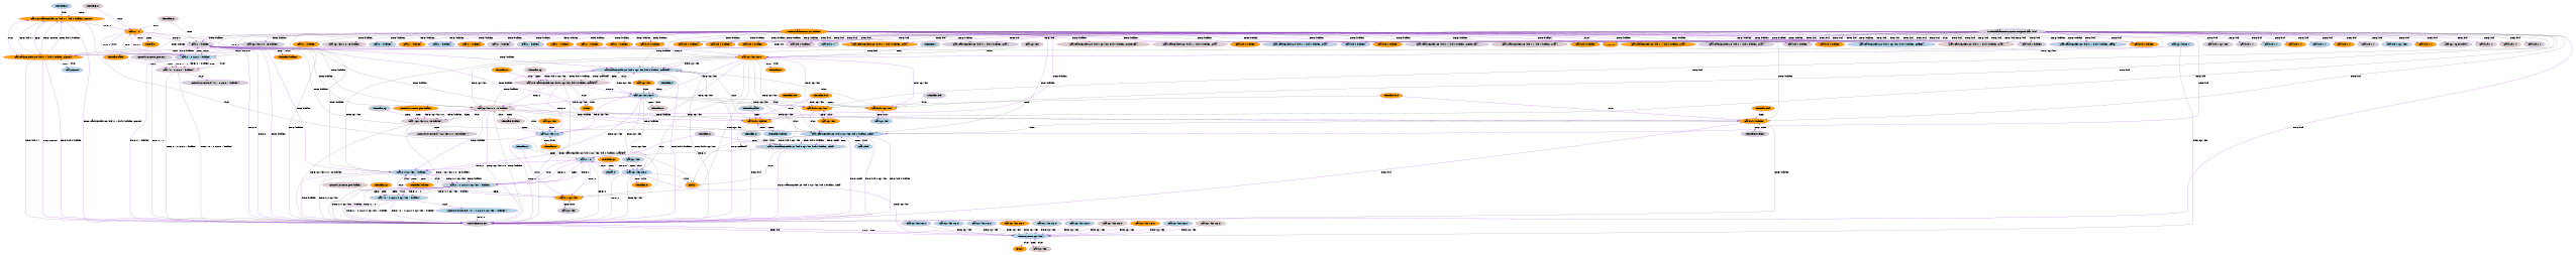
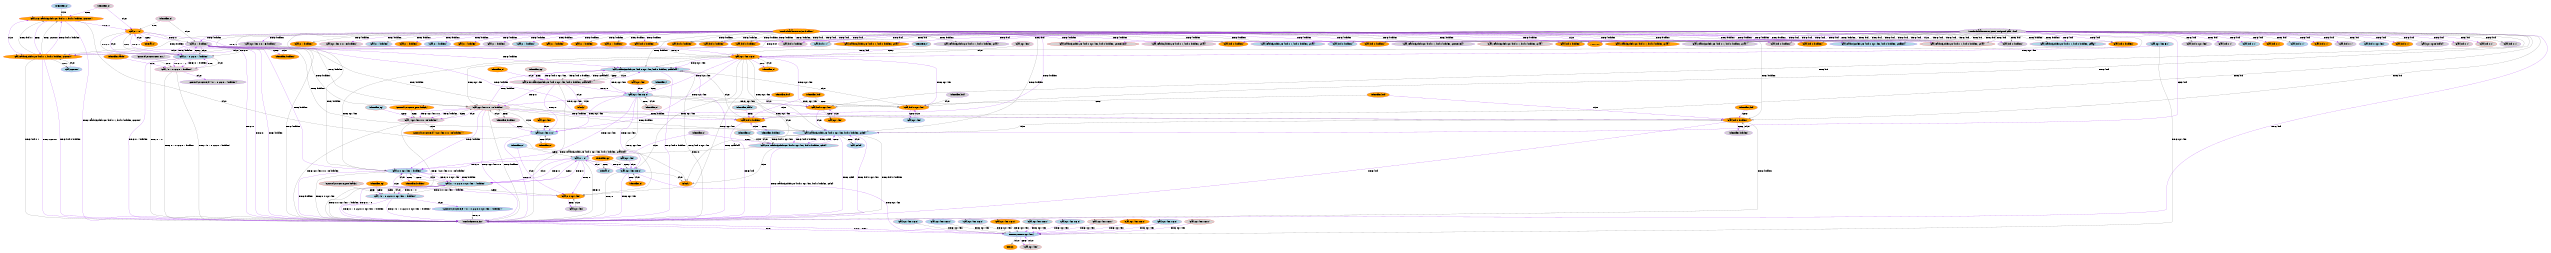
  digraph {
    node [color=purple fillcolor=orange style=filled]
    edge [color=purple]
    n1 [color=deeppink label="(Call,n = read_u32_leb128 (buf + 1, buf + buf_len, &count))"]
    n2 [color=red label="(Call,read_u32_leb128 (buf + 1, buf + buf_len, &count))"]
    n3 [color=deeppink label="(Call,n > 0)"]
    n4 [color=deeppink label="(Block,)"]
    n5 [fillcolor=lightgrey label="(MethodReturn,int)"]
    n6 [fillcolor=lightblue label="(Call,&count)"]
    n7 [fillcolor=lightgrey label="(Call,n < buf_len)"]
    n8 [color=deeppink fillcolor=lightblue label="(Call,n > 0 && n < buf_len)"]
    n9 [color=red label="(Call,op->len += n)"]
    n10 [color=red label="(Literal,0)"]
    n11 [fillcolor=lightblue label="(Return,return op->len;)"]
    n12 [fillcolor=lightgrey label="(MethodParameterIn,const unsigned char *buf)"]
    n13 [color=deeppink fillcolor=lightblue label="(Call,read_u32_leb128 (buf + op->len, buf + buf_len, &table[i]))"]
    n14 [label="(Call,buf + buf_len)"]
    n15 [fillcolor=lightblue label="(Call,read_u32_leb128 (buf + op->len, buf + buf_len, &def))"]
    n16 [label="(Call,buf + buf_len)"]
    n17 [color=deeppink label="(Call,buf + op->len)"]
    n18 [label="(Call,buf + op->len)"]
    n19 [label="(Call,buf + buf_len)"]
    n20 [fillcolor=lightgrey label="(Call,buf + op->len)"]
    n21 [fillcolor=lightgrey label="(Call,buf + 1)"]
    n22 [color=red label="(Call,read_i32_leb128 (buf + 1, buf + buf_len, &val))"]
    n23 [color=deeppink fillcolor=lightgrey label="(Call,buf + buf_len)"]
    n24 [color=red fillcolor=lightblue label="(Call,buf + 1)"]
    n25 [color=red label="(Call,buf + buf_len)"]
    n26 [color=deeppink label="(Call,buf + buf_len)"]
    n27 [color=deeppink label="(Call,buf + 1)"]
    n28 [fillcolor=lightblue label="(Call,buf + 1)"]
    n29 [label="(Call,buf + buf_len)"]
    n30 [color=deeppink fillcolor=lightgrey label="(Call,read_i64_leb128 (buf + 1, buf + buf_len, &val))"]
    n31 [color=deeppink fillcolor=lightblue label="(Call,read_i32_leb128 (buf + 1, buf + buf_len, &val))"]
    n32 [label="(Call,buf + 1)"]
    n33 [fillcolor=lightgrey label="(Call,buf + 1)"]
    n34 [fillcolor=lightgrey label="(Call,read_u32_leb128 (buf + 1, buf + buf_len, &reserved))"]
    n35 [fillcolor=lightgrey label="(Call,read_u32_leb128 (buf + 1, buf + buf_len, &val))"]
    n36 [fillcolor=lightblue label="(Call,read_u32_leb128 (buf + op->len, buf + buf_len, &offset))"]
    n37 [color=red fillcolor=lightblue label="(Call,buf + 1)"]
    n38 [color=red fillcolor=lightgrey label="(Call,read_u32_leb128 (buf + 1, buf + buf_len, &val))"]
    n39 [fillcolor=lightgrey label="(Call,buf + buf_len)"]
    n40 [color=deeppink fillcolor=lightblue label="(Call,read_u32_leb128 (buf + 1, buf + buf_len, &flag))"]
    n41 [color=deeppink fillcolor=lightblue label="(Call,buf + op->len)"]
    n42 [color=deeppink label="(Call,buf + buf_len)"]
    n43 [label="(Call,buf + 1)"]
    n44 [fillcolor=lightgrey label="(Call,op->op = buf[0])"]
    n45 [color=red label="(Call,buf + buf_len)"]
    n46 [color=deeppink fillcolor=lightgrey label="(Call,buf + buf_len)"]
    n47 [color=deeppink fillcolor=lightgrey label="(Call,buf + 1)"]
    n48 [label="(Call,read_u64_leb128 (buf + 1, buf + buf_len, &val))"]
    n49 [fillcolor=lightgrey label="(Call,read_u32_leb128 (buf + 1, buf + buf_len, &val))"]
    n50 [color=red fillcolor=lightgrey label="(Call,read_u32_leb128 (buf + op->len, buf + buf_len, &reserved))"]
    n51 [color=red fillcolor=lightgrey label="(Call,buf + 1)"]
    n52 [color=red label="(Call,buf + buf_len)"]
    n53 [fillcolor=lightgrey label="(Call,buf + 1)"]
    n54 [color=deeppink fillcolor=lightblue label="(Call,buf + buf_len)"]
    n55 [color=red fillcolor=lightgrey label="(Call,read_u32_leb128 (buf + 1, buf + buf_len, &val))"]
    n56 [color=red label="(Call,buf + buf_len)"]
    n57 [label="(Call,buf + buf_len)"]
    1000100 [color=red]
    n59 [color=deeppink fillcolor=lightgrey label="(Call,n = read_u32_leb128 (buf + op->len, buf + buf_len, &table[i]))"]
    n60 [fillcolor=lightblue label="(Identifier,buf_len)"]
    n61 [color=deeppink fillcolor=lightblue label="(Call,n = read_u32_leb128 (buf + op->len, buf + buf_len, &def))"]
    n62 [fillcolor=lightblue label="(Call,&def)"]
    n63 [fillcolor=lightgrey label="(Identifier,buf_len)"]
    n64 [fillcolor=lightblue label="(Call,op->len)"]
    n65 [color=deeppink label="(Call,op->len)"]
    n66 [color=red label="(MethodParameterIn,int buf_len)"]
    n67 [color=red fillcolor=lightgrey label="(Call,op->len + n <= buf_len)"]
    n68 [fillcolor=lightblue label="(Call,n + op->len < buf_len)"]
    n69 [fillcolor=lightgrey label="(Call,op->len + n <= buf_len)"]
    n70 [color=red label="(Call,n < buf_len)"]
    n71 [color=deeppink fillcolor=lightgrey label="(Call,op->len + n <= buf_len)"]
    n72 [color=deeppink fillcolor=lightblue label="(Call,n < buf_len)"]
    n73 [color=deeppink label="(Call,n < buf_len)"]
    n74 [fillcolor=lightblue label="(Call,n < buf_len)"]
    n75 [label="(Call,n < buf_len)"]
    n76 [fillcolor=lightgrey label="(Call,n < buf_len)"]
    n77 [color=red fillcolor=lightblue label="(Call,n < buf_len)"]
    n78 [color=red label="(Call,n < buf_len)"]
    n79 [color=deeppink label="(Call,n < buf_len)"]
    n80 [color=deeppink label="(Call,n < buf_len)"]
    n81 [color=deeppink label="(Identifier,buf_len)"]
    n82 [color=deeppink fillcolor=lightgrey label="(Call,!(op->len + n <= buf_len))"]
    n83 [color=deeppink fillcolor=lightgrey label="(Identifier,buf_len)"]
    n84 [color=red fillcolor=lightblue label="(Call,n > 0 && n + op->len < buf_len)"]
    n85 [color=red label="(Identifier,buf_len)"]
    n86 [color=deeppink fillcolor=lightgrey label="(Call,!(n > 0 && n < buf_len))"]
    n87 [color=red label="(Call,n + op->len)"]
    n88 [fillcolor=lightblue label="(Call,op->len += n)"]
    n89 [fillcolor=lightblue label="(Call,op->len + n)"]
    n90 [color=deeppink fillcolor=lightblue label="(Call,op->len += n)"]
    n91 [label="(Identifier,n)"]
    n92 [fillcolor=lightgrey label="(ControlStructure,if (!(n > 0 && n < buf_len)))"]
    n93 [fillcolor=lightgrey label="(Call,op->len)"]
    n94 [color=deeppink label="(Identifier,n)"]
    n95 [color=deeppink label="(Identifier,n)"]
    n96 [color=deeppink label="(Block,)"]
    n97 [color=red fillcolor=lightgrey label="(Identifier,n)"]
-   n98 [fillcolor=lightgrey label="(ControlStructure,if (!(op->len + n <= buf_len)))"]
+   n98 [label="(ControlStructure,if (!(op->len + n <= buf_len)))"]
    n99 [color=deeppink fillcolor=lightblue label="(Call,n > 0)"]
    n100 [color=deeppink fillcolor=lightblue label="(Literal,0)"]
    n101 [color=deeppink fillcolor=lightblue label="(Call,!(n > 0 && n + op->len < buf_len))"]
    n102 [fillcolor=lightblue label="(ControlStructure,if (!(n > 0 && n + op->len < buf_len)))"]
    n103 [color=red label="(Block,)"]
    n104 [color=red fillcolor=lightgrey label="(Call,op->len)"]
    n105 [color=red label="(Identifier,n)"]
    n106 [color=red fillcolor=lightblue label="(Identifier,i)"]
    n107 [label="(Call,op->len)"]
    n108 [fillcolor=lightgrey label="(Identifier,buf)"]
    n109 [color=deeppink fillcolor=lightblue label="(Call,op->len += n)"]
    n110 [label="(Identifier,buf)"]
    n111 [fillcolor=lightblue label="(Call,op->len += n)"]
    n112 [color=deeppink fillcolor=lightblue label="(Call,op->len += n)"]
    n113 [label="(Call,op->len += n)"]
    n114 [color=red fillcolor=lightblue label="(Identifier,op)"]
    n115 [color=red fillcolor=lightblue label="(Identifier,n)"]
    n116 [color=red fillcolor=lightblue label="(Call,op->len += n)"]
    n117 [color=deeppink fillcolor=lightblue label="(Call,op->len += n)"]
    n118 [label="(Identifier,buf)"]
    n119 [color=deeppink fillcolor=lightgrey label="(Identifier,n)"]
    n120 [color=red fillcolor=lightgrey label="(Call,op->len += n)"]
    n121 [color=red label="(Identifier,op)"]
    n122 [label="(Identifier,table)"]
-   n123 [fillcolor=lightgrey label="(ControlStructure,goto err;)"]
+   n123 [fillcolor=lightgrey label="(ControlStructure,err err;)"]
    n124 [color=red fillcolor=lightgrey label="(Identifier,op)"]
    n125 [color=red fillcolor=lightblue label="(Identifier,i)"]
    n126 [color=deeppink label="(Call,op->len += n)"]
    n127 [color=red fillcolor=lightgrey label="(ControlStructure,goto beach;)"]
    n128 [fillcolor=lightblue label="(Identifier,n)"]
    n129 [color=red label="(Call,op->len)"]
    n130 [color=deeppink fillcolor=lightgrey label="(Identifier,n)"]
    n131 [color=deeppink fillcolor=lightblue label="(Call,op->len)"]
    n132 [color=red fillcolor=lightblue label="(Identifier,table)"]
    n133 [label="(Identifier,buf)"]
    n134 [color=deeppink fillcolor=lightgrey label="(Call,op->len)"]
    n135 [label="(Identifier,def)"]
    n136 [fillcolor=lightblue label="(Identifier,n)"]
    n137 [color=deeppink label="(ControlStructure,goto beach;)"]
    n138 [color=deeppink fillcolor=lightblue label="(Call,op->len += n)"]
    n139 [color=red fillcolor=lightgrey label="(Call,op->len += n)"]
    n140 [fillcolor=lightgrey label="(Identifier,n)"]
    n141 [color=deeppink fillcolor=lightblue label="(Call,op->len = 1)"]
    n142 [color=red label="(Identifier,op)"]
    n1 -> n2 [label="CFG: "]
    n1 -> n3 [label="DDG: n"]
    n1 -> n4 [color=gray40 label="AST: "]
    n1 -> n5 [label="DDG: read_u32_leb128 (buf + 1, buf + buf_len, &count)"]
    n2 -> n1 [label="AST: "]
    n2 -> n1 [color=gray40 label="DDG: buf + 1"]
    n2 -> n1 [label="DDG: buf + buf_len"]
    n2 -> n1 [color=gray40 label="DDG: &count"]
    n2 -> n5 [label="DDG: buf + buf_len"]
    n2 -> n5 [color=gray40 label="DDG: buf + 1"]
    n2 -> n5 [label="DDG: &count"]
    n2 -> n6 [color=gray40 label="CFG: "]
    n3 -> n5 [label="DDG: n"]
    n3 -> n7 [color=gray40 label="DDG: n"]
    n3 -> n8 [label="AST: "]
    n3 -> n8 [color=gray40 label="DDG: n"]
    n3 -> n8 [label="DDG: 0"]
    n3 -> n9 [label="DDG: n"]
    n3 -> n10 [label="CFG: "]
-   n5 -> n11 [label="CFG: buf"]
+   n5 -> n11 [label="CFG: "]
    n6 -> n2 [color=gray40 label="AST: "]
    n7 -> n5 [label="DDG: buf_len"]
    n7 -> n5 [label="DDG: n"]
    n7 -> n8 [color=gray40 label="AST: "]
    n7 -> n8 [color=gray40 label="DDG: n"]
    n7 -> n8 [label="DDG: buf_len"]
    n7 -> n9 [color=gray40 label="DDG: n"]
    n7 -> n13 [label="DDG: buf_len"]
    n7 -> n14 [color=gray40 label="DDG: buf_len"]
    n7 -> n15 [color=gray40 label="DDG: buf_len"]
    n7 -> n16 [label="DDG: buf_len"]
    n7 -> n67 [color=gray40 label="DDG: buf_len"]
    n7 -> n68 [label="DDG: buf_len"]
    n7 -> n81 [label="CFG: "]
    n8 -> n3 [color=gray40 label="CFG: "]
    n8 -> n5 [color=gray40 label="DDG: n > 0"]
    n8 -> n5 [label="DDG: n < buf_len"]
    n8 -> n7 [label="CFG: "]
    n8 -> n86 [color=gray40 label="AST: "]
    n8 -> n86 [label="DDG: n > 0"]
    n8 -> n86 [label="DDG: n < buf_len"]
    n9 -> n4 [color=gray40 label="AST: "]
    n9 -> n13 [label="DDG: op->len"]
    n9 -> n15 [color=gray40 label="DDG: op->len"]
    n9 -> n17 [label="DDG: op->len"]
    n9 -> n18 [label="DDG: op->len"]
    n9 -> n67 [color=gray40 label="DDG: op->len"]
    n9 -> n68 [color=gray40 label="DDG: op->len"]
    n9 -> n87 [color=gray40 label="DDG: op->len"]
    n9 -> n88 [color=gray40 label="DDG: op->len"]
    n9 -> n89 [label="DDG: op->len"]
    n9 -> n90 [label="DDG: op->len"]
    n9 -> n91 [label="CFG: "]
    n10 -> n3 [label="AST: "]
    n11 -> n5 [label="DDG: <RET>"]
    n11 -> n103 [color=gray40 label="AST: "]
    n11 -> n104 [label="CFG: "]
    n12 -> n2 [color=gray40 label="DDG: buf"]
    n12 -> n5 [label="DDG: buf"]
    n12 -> n13 [color=gray40 label="DDG: buf"]
    n12 -> n14 [color=gray40 label="DDG: buf"]
    n12 -> n15 [label="CFG: buf"]
    n12 -> n16 [color=gray40 label="DDG: buf"]
    n12 -> n17 [color=gray40 label="DDG: buf"]
    n12 -> n18 [color=gray40 label="DDG: buf"]
    n12 -> n19 [color=gray40 label="DDG: buf"]
    n12 -> n20 [color=gray40 label="DDG: buf"]
    n12 -> n21 [label="DDG: buf"]
    n12 -> n22 [color=gray40 label="DDG: buf"]
    n12 -> n23 [color=gray40 label="DDG: buf"]
    n12 -> n24 [label="DDG: buf"]
    n12 -> n25 [color=gray40 label="DDG: buf"]
    n12 -> n26 [color=gray40 label="DDG: buf"]
    n12 -> n27 [label="DDG: buf"]
    n12 -> n28 [color=gray40 label="DDG: buf"]
    n12 -> n29 [label="DDG: buf"]
    n12 -> n30 [color=gray40 label="DDG: buf"]
    n12 -> n31 [label="DDG: buf"]
    n12 -> n32 [label="DDG: buf"]
    n12 -> n33 [label="DDG: buf"]
    n12 -> n34 [color=gray40 label="DDG: buf"]
    n12 -> n35 [color=gray40 label="DDG: buf"]
    n12 -> n36 [color=gray40 label="DDG: buf"]
    n12 -> n37 [color=gray40 label="DDG: buf"]
    n12 -> n38 [color=gray40 label="DDG: buf"]
    n12 -> n39 [color=gray40 label="DDG: buf"]
    n12 -> n40 [label="DDG: buf"]
    n12 -> n41 [color=gray40 label="DDG: buf"]
    n12 -> n42 [label="DDG: buf"]
    n12 -> n43 [label="DDG: buf"]
    n12 -> n44 [color=gray40 label="DDG: buf"]
    n12 -> n45 [label="DDG: buf"]
    n12 -> n46 [label="DDG: buf"]
    n12 -> n47 [label="DDG: buf"]
    n12 -> n48 [label="DDG: buf"]
    n12 -> n49 [label="DDG: buf"]
    n12 -> n50 [label="DDG: buf"]
    n12 -> n51 [label="DDG: buf"]
    n12 -> n52 [label="DDG: buf"]
    n12 -> n53 [color=gray40 label="DDG: buf"]
    n12 -> n54 [color=gray40 label="DDG: buf"]
    n12 -> n55 [color=gray40 label="DDG: buf"]
    n12 -> n56 [color=gray40 label="DDG: buf"]
    n12 -> n57 [color=gray40 label="DDG: buf"]
    n12 -> 1000100 [label="AST: "]
    n13 -> n5 [color=gray40 label="DDG: buf + op->len"]
    n13 -> n5 [label="DDG: &table[i]"]
    n13 -> n5 [label="DDG: buf + buf_len"]
    n13 -> n59 [color=gray40 label="AST: "]
    n13 -> n59 [label="DDG: buf + op->len"]
    n13 -> n59 [color=gray40 label="DDG: buf + buf_len"]
    n13 -> n59 [color=gray40 label="DDG: &table[i]"]
    n14 -> n5 [label="DDG: buf"]
    n14 -> n13 [color=gray40 label="AST: "]
    n14 -> n60 [label="CFG: "]
    n15 -> n5 [label="DDG: &def"]
    n15 -> n5 [label="DDG: buf + op->len"]
    n15 -> n5 [color=gray40 label="DDG: buf + buf_len"]
    n15 -> n61 [color=gray40 label="AST: "]
    n15 -> n61 [color=gray40 label="DDG: buf + op->len"]
    n15 -> n61 [label="DDG: buf + buf_len"]
    n15 -> n61 [label="DDG: &def"]
    n15 -> n62 [color=gray40 label="CFG: "]
    n16 -> n5 [label="DDG: buf"]
    n16 -> n5 [color=gray40 label="DDG: buf_len"]
    n16 -> n15 [color=gray40 label="AST: "]
    n16 -> n63 [label="CFG: "]
    n17 -> n13 [color=gray40 label="AST: "]
    n17 -> n64 [label="CFG: "]
    n18 -> n15 [label="AST: "]
    n18 -> n65 [color=gray40 label="CFG: "]
    n37 -> n2 [label="AST: "]
    n57 -> n2 [label="AST: "]
    n59 -> n5 [color=gray40 label="DDG: read_u32_leb128 (buf + op->len, buf + buf_len, &table[i])"]
    n59 -> n13 [color=gray40 label="CFG: "]
    n59 -> n67 [label="DDG: n"]
    n59 -> n89 [label="DDG: n"]
    n59 -> n90 [label="DDG: n"]
    n59 -> n96 [label="AST: "]
    n60 -> n14 [label="AST: "]
    n61 -> n4 [color=gray40 label="AST: "]
    n61 -> n5 [label="DDG: read_u32_leb128 (buf + op->len, buf + buf_len, &def)"]
    n61 -> n15 [label="CFG: "]
    n61 -> n99 [color=gray40 label="DDG: n"]
    n62 -> n15 [label="AST: "]
    n63 -> n16 [color=gray40 label="AST: "]
    n64 -> n17 [label="AST: "]
    n65 -> n18 [label="AST: "]
    n66 -> n2 [color=gray40 label="DDG: buf_len"]
    n66 -> n5 [color=gray40 label="DDG: buf_len"]
    n66 -> n7 [label="DDG: buf_len"]
    n66 -> n13 [color=gray40 label="DDG: buf_len"]
    n66 -> n14 [label="DDG: buf_len"]
    n66 -> n15 [color=gray40 label="DDG: buf_len"]
    n66 -> n16 [color=gray40 label="DDG: buf_len"]
    n66 -> n19 [label="DDG: buf_len"]
    n66 -> n22 [label="DDG: buf_len"]
    n66 -> n23 [label="DDG: buf_len"]
    n66 -> n25 [label="DDG: buf_len"]
    n66 -> n26 [color=gray40 label="DDG: buf_len"]
    n66 -> n29 [color=gray40 label="DDG: buf_len"]
    n66 -> n30 [label="DDG: buf_len"]
    n66 -> n31 [color=gray40 label="DDG: buf_len"]
    n66 -> n34 [color=gray40 label="DDG: buf_len"]
    n66 -> n35 [color=gray40 label="DDG: buf_len"]
    n66 -> n36 [label="DDG: buf_len"]
    n66 -> n38 [label="DDG: buf_len"]
    n66 -> n39 [label="DDG: buf_len"]
    n66 -> n40 [color=gray40 label="DDG: buf_len"]
    n66 -> n42 [color=gray40 label="DDG: buf_len"]
    n66 -> n45 [color=gray40 label="DDG: buf_len"]
    n66 -> n46 [label="DDG: buf_len"]
    n66 -> n48 [label="DDG: buf_len"]
    n66 -> n49 [color=gray40 label="DDG: buf_len"]
    n66 -> n50 [label="DDG: buf_len"]
    n66 -> n52 [color=gray40 label="DDG: buf_len"]
    n66 -> n54 [label="DDG: buf_len"]
    n66 -> n55 [color=gray40 label="DDG: buf_len"]
    n66 -> n56 [label="DDG: buf_len"]
    n66 -> n57 [label="DDG: buf_len"]
    n66 -> 1000100 [label="AST: "]
    n66 -> n67 [color=gray40 label="DDG: buf_len"]
    n66 -> n68 [color=gray40 label="DDG: buf_len"]
    n66 -> n69 [label="DDG: buf_len"]
    n66 -> n70 [color=gray40 label="DDG: buf_len"]
    n66 -> n71 [label="DDG: buf_len"]
    n66 -> n72 [color=gray40 label="DDG: buf_len"]
    n66 -> n73 [label="DDG: buf_len"]
    n66 -> n74 [label="DDG: buf_len"]
    n66 -> n75 [label="DDG: buf_len"]
    n66 -> n76 [label="DDG: buf_len"]
    n66 -> n77 [label="DDG: buf_len"]
    n66 -> n78 [label="DDG: buf_len"]
    n66 -> n79 [color=gray40 label="DDG: buf_len"]
    n66 -> n80 [color=gray40 label="DDG: buf_len"]
    n67 -> n5 [label="DDG: op->len + n"]
    n67 -> n5 [color=gray40 label="DDG: buf_len"]
    n67 -> n13 [label="DDG: buf_len"]
    n67 -> n14 [label="DDG: buf_len"]
    n67 -> n15 [color=gray40 label="DDG: buf_len"]
    n67 -> n16 [color=gray40 label="DDG: buf_len"]
    n67 -> n68 [label="DDG: buf_len"]
    n67 -> n82 [label="AST: "]
    n67 -> n82 [label="DDG: op->len + n"]
    n67 -> n82 [label="DDG: buf_len"]
    n67 -> n83 [color=gray40 label="CFG: "]
    n68 -> n5 [label="DDG: buf_len"]
    n68 -> n5 [color=gray40 label="DDG: n + op->len"]
    n68 -> n84 [label="AST: "]
    n68 -> n84 [label="DDG: n + op->len"]
    n68 -> n84 [label="DDG: buf_len"]
    n68 -> n85 [label="CFG: "]
    n81 -> n7 [label="AST: "]
    n82 -> n5 [color=gray40 label="DDG: !(op->len + n <= buf_len)"]
    n82 -> n5 [color=gray40 label="DDG: op->len + n <= buf_len"]
    n82 -> n67 [color=gray40 label="CFG: "]
    n82 -> n98 [color=gray40 label="AST: "]
    n83 -> n67 [color=gray40 label="AST: "]
    n83 -> n89 [label="CFG: "]
    n84 -> n5 [color=gray40 label="DDG: n + op->len < buf_len"]
    n84 -> n5 [label="DDG: n > 0"]
    n84 -> n68 [color=gray40 label="CFG: "]
    n84 -> n99 [label="CFG: "]
    n84 -> n101 [color=gray40 label="AST: "]
    n84 -> n101 [label="DDG: n > 0"]
    n84 -> n101 [color=gray40 label="DDG: n + op->len < buf_len"]
    n85 -> n68 [color=gray40 label="AST: "]
    n85 -> n87 [color=gray40 label="CFG: "]
    n86 -> n5 [color=gray40 label="DDG: !(n > 0 && n < buf_len)"]
    n86 -> n5 [color=gray40 label="DDG: n > 0 && n < buf_len"]
    n86 -> n8 [label="CFG: "]
    n86 -> n92 [label="AST: "]
    n87 -> n68 [label="AST: "]
    n87 -> n93 [label="CFG: "]
    n88 -> n4 [color=gray40 label="AST: "]
    n88 -> n5 [label="DDG: op->len"]
    n88 -> n5 [color=gray40 label="DDG: n"]
    n88 -> n11 [label="DDG: op->len"]
    n88 -> n94 [label="CFG: "]
    n89 -> n5 [label="DDG: n"]
    n89 -> n67 [color=gray40 label="AST: "]
    n89 -> n95 [color=gray40 label="CFG: "]
    n90 -> n13 [label="DDG: op->len"]
    n90 -> n15 [color=gray40 label="DDG: op->len"]
    n90 -> n17 [color=gray40 label="DDG: op->len"]
    n90 -> n18 [color=gray40 label="DDG: op->len"]
    n90 -> n67 [label="DDG: op->len"]
    n90 -> n68 [label="DDG: op->len"]
    n90 -> n87 [color=gray40 label="DDG: op->len"]
    n90 -> n88 [label="DDG: op->len"]
    n90 -> n89 [label="DDG: op->len"]
    n90 -> n96 [color=gray40 label="AST: "]
    n90 -> n97 [color=gray40 label="CFG: "]
    n91 -> n9 [color=gray40 label="AST: "]
    n93 -> n87 [color=gray40 label="AST: "]
    n94 -> n88 [color=gray40 label="AST: "]
    n95 -> n89 [color=gray40 label="AST: "]
    n97 -> n90 [color=gray40 label="AST: "]
    n99 -> n5 [color=gray40 label="DDG: n"]
    n99 -> n68 [label="DDG: n"]
    n99 -> n84 [label="AST: "]
    n99 -> n84 [label="DDG: n"]
    n99 -> n84 [label="DDG: 0"]
    n99 -> n87 [label="DDG: n"]
    n99 -> n88 [label="DDG: n"]
    n99 -> n100 [color=gray40 label="CFG: "]
    n100 -> n99 [label="AST: "]
    n101 -> n5 [label="DDG: n > 0 && n + op->len < buf_len"]
    n101 -> n5 [label="DDG: !(n > 0 && n + op->len < buf_len)"]
    n101 -> n84 [label="CFG: "]
    n101 -> n102 [label="AST: "]
    n102 -> n5 [color=gray40 label="DDG: n"]
    n104 -> n11 [label="AST: "]
    n105 -> n59 [label="AST: "]
    n106 -> n90 [color=gray40 label="CFG: "]
    n107 -> n90 [label="AST: "]
    n108 -> n17 [color=gray40 label="AST: "]
    n109 -> n11 [color=gray40 label="DDG: op->len"]
    n110 -> n16 [label="AST: "]
    n110 -> n18 [color=gray40 label="CFG: "]
    n111 -> n11 [color=gray40 label="DDG: op->len"]
    n112 -> n11 [color=gray40 label="DDG: op->len"]
    n113 -> n11 [color=gray40 label="DDG: op->len"]
    n114 -> n82 [label="CFG: "]
    n115 -> n61 [color=gray40 label="AST: "]
    n116 -> n11 [label="DDG: op->len"]
    n117 -> n11 [label="DDG: op->len"]
    n118 -> n18 [label="AST: "]
    n119 -> n1 [label="CFG: "]
    n119 -> n3 [label="AST: "]
    n120 -> n11 [label="DDG: op->len"]
    n121 -> n88 [color=gray40 label="CFG: "]
    n122 -> n86 [label="CFG: "]
    n123 -> n86 [color=gray40 label="CFG: "]
    n124 -> n59 [label="CFG: "]
    n125 -> n9 [label="CFG: "]
    n126 -> n11 [label="DDG: op->len"]
    n127 -> n101 [color=gray40 label="CFG: "]
    n128 -> n1 [color=gray40 label="AST: "]
    n129 -> n89 [label="AST: "]
    n130 -> n3 [color=gray40 label="CFG: "]
    n130 -> n7 [color=gray40 label="AST: "]
    n131 -> n88 [label="AST: "]
    n132 -> n14 [label="CFG: "]
    n133 -> n14 [label="AST: "]
    n133 -> n17 [color=gray40 label="CFG: "]
    n134 -> n9 [color=gray40 label="AST: "]
    n135 -> n16 [label="CFG: "]
    n136 -> n87 [label="AST: "]
    n136 -> n99 [color=gray40 label="CFG: "]
    n137 -> n82 [color=gray40 label="CFG: "]
    n138 -> n11 [label="DDG: op->len"]
    n139 -> n11 [label="DDG: op->len"]
    n140 -> n61 [label="CFG: "]
    n140 -> n99 [label="AST: "]
    n141 -> n9 [label="DDG: op->len"]
    n141 -> n11 [color=gray40 label="DDG: op->len"]
    n142 -> n101 [label="CFG: "]
  }
